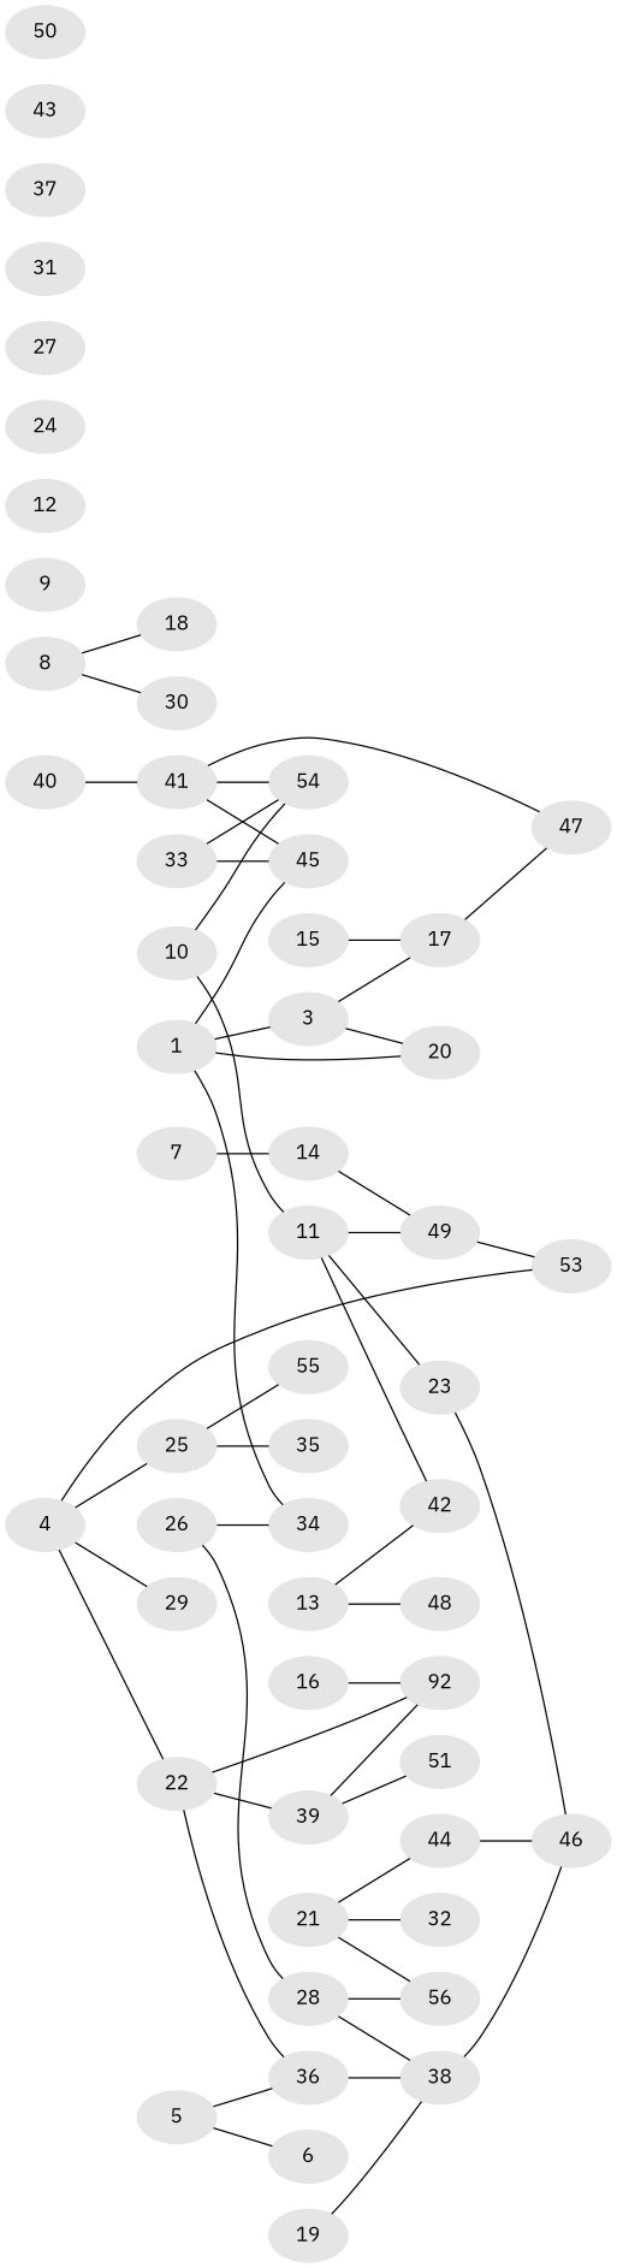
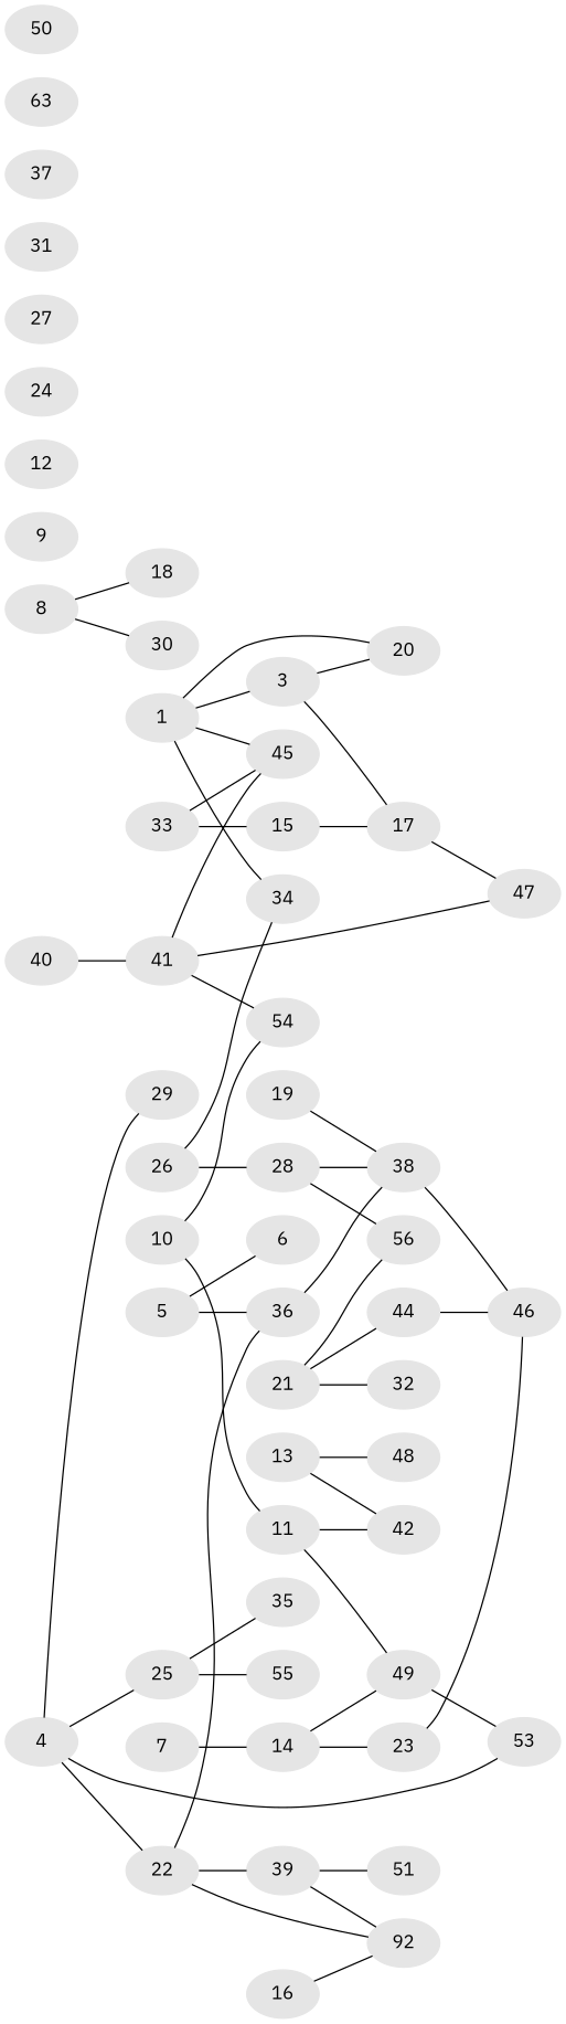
  graph {
    fontname="IBM Plex Sans"
    rankdir=LR
    node [color=gray90 fontname="IBM Plex Sans" style=filled]
    edge [fontname="IBM Plex Sans"]
    1
    3
    20
    34
    45
    17
    47
    4
    22
    25
    29
    53
    36
    n14 [label=92]
    39
    35
    55
    5
    6
    38
    7
    14
    49
    8
    18
    30
    9
    10
    11
    54
    23
    42
    46
    12
    13
    48
    15
    16
    19
    21
    32
    44
    56
    51
    24
    26
    28
    27
    31
    33
    37
    40
    41
-   43
+   43 [label=63]
    50
    1 -- 3
    1 -- 20
    1 -- 34
    1 -- 45
    3 -- 20
    3 -- 17
    17 -- 47
    4 -- 22
    4 -- 25
    4 -- 29
    4 -- 53
    22 -- 36
    22 -- n14
    22 -- 39
    25 -- 35
    25 -- 55
    36 -- 38
    39 -- n14
    39 -- 51
    5 -- 36
    5 -- 6
    38 -- 46
    7 -- 14
    14 -- 49
    49 -- 53
    8 -- 18
    8 -- 30
    10 -- 11
    10 -- 54
    11 -- 49
-   11 -- 23
+   14 -- 23
    11 -- 42
    23 -- 46
    13 -- 42
    13 -- 48
    15 -- 17
    16 -- n14
    19 -- 38
    21 -- 32
    21 -- 44
    21 -- 56
    44 -- 46
    26 -- 34
    26 -- 28
    28 -- 38
    28 -- 56
    33 -- 45
-   33 -- 54
+   33 -- 15
    40 -- 41
    41 -- 45
    41 -- 47
    41 -- 54
  }
